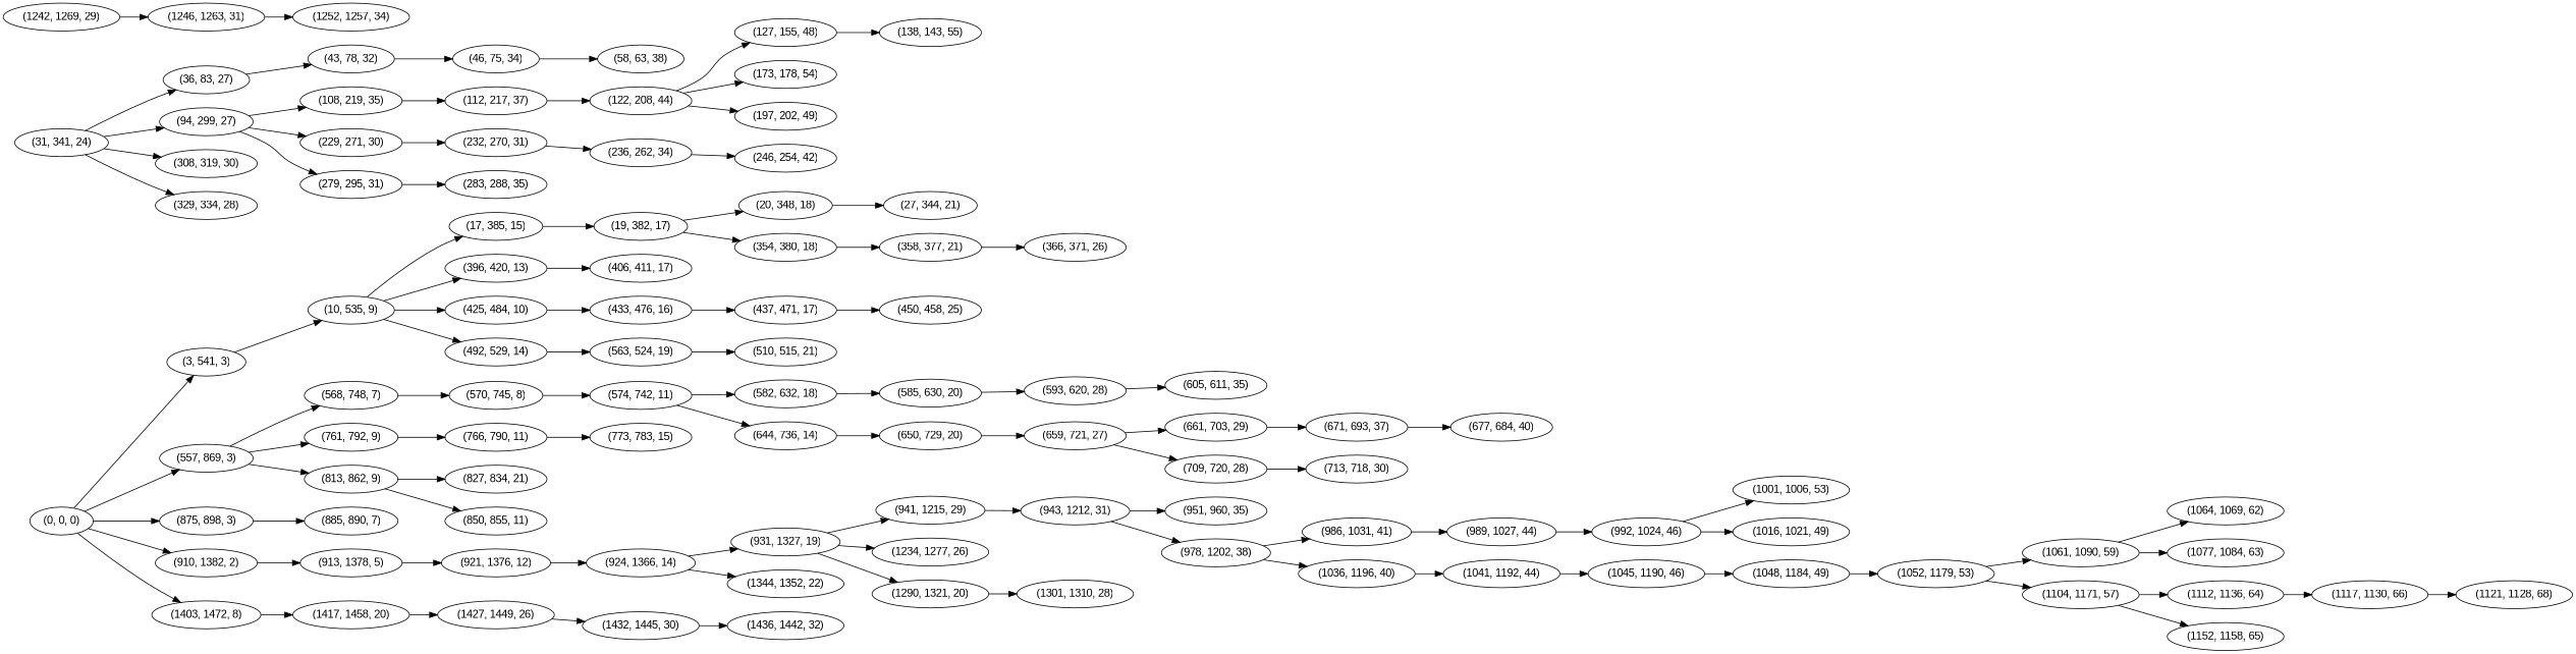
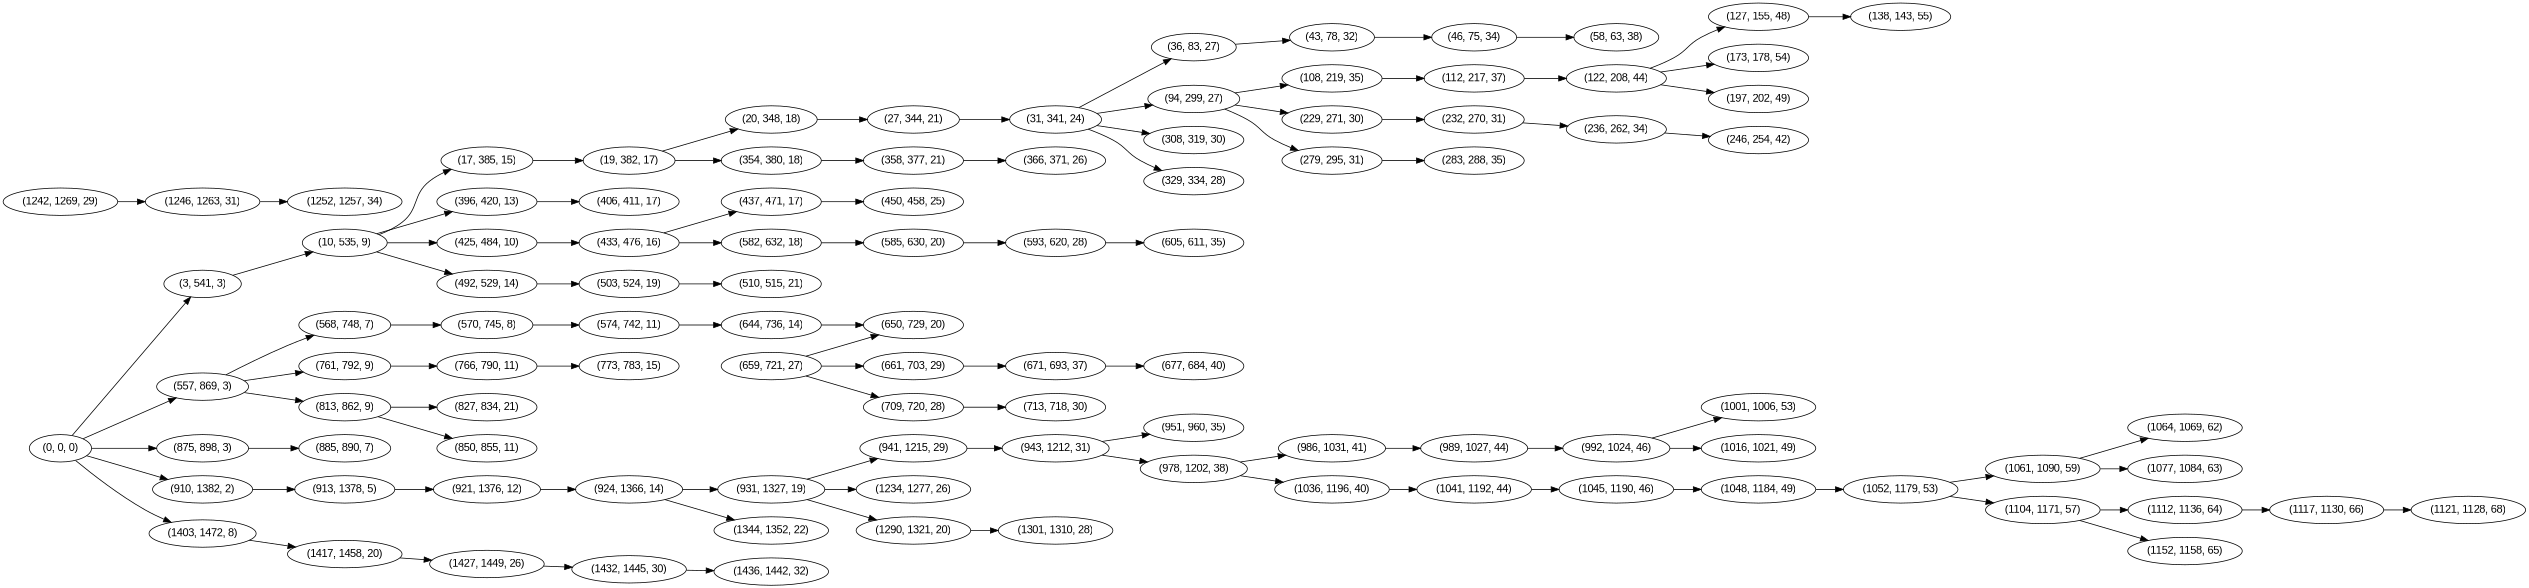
  digraph {
    fontname="Liberation Sans"
    rankdir=LR
    node [fontname="Liberation Sans"]
    edge [fontname="Liberation Sans"]
    "(0, 0, 0)"
    "(3, 541, 3)"
    "(557, 869, 3)"
    "(875, 898, 3)"
    "(910, 1382, 2)"
    "(1403, 1472, 8)"
    "(10, 535, 9)"
    "(568, 748, 7)"
    "(761, 792, 9)"
    "(813, 862, 9)"
    "(885, 890, 7)"
    "(913, 1378, 5)"
    "(1417, 1458, 20)"
    "(17, 385, 15)"
    "(396, 420, 13)"
    "(425, 484, 10)"
    "(492, 529, 14)"
    "(19, 382, 17)"
    "(406, 411, 17)"
    "(433, 476, 16)"
-   "(503, 524, 19)" [label="(563, 524, 19)"]
+   "(503, 524, 19)"
    "(20, 348, 18)"
    "(354, 380, 18)"
    "(27, 344, 21)"
    "(358, 377, 21)"
    "(31, 341, 24)"
    "(36, 83, 27)"
    "(94, 299, 27)"
    "(308, 319, 30)"
    "(329, 334, 28)"
    "(43, 78, 32)"
    "(108, 219, 35)"
    "(229, 271, 30)"
    "(279, 295, 31)"
    "(46, 75, 34)"
    "(58, 63, 38)"
    "(112, 217, 37)"
    "(232, 270, 31)"
    "(283, 288, 35)"
    "(122, 208, 44)"
    "(127, 155, 48)"
    "(173, 178, 54)"
    "(197, 202, 49)"
    "(138, 143, 55)"
    "(236, 262, 34)"
    "(246, 254, 42)"
    "(366, 371, 26)"
    "(437, 471, 17)"
    "(450, 458, 25)"
    "(510, 515, 21)"
    "(570, 745, 8)"
    "(766, 790, 11)"
    "(827, 834, 21)"
    "(850, 855, 11)"
    "(574, 742, 11)"
    "(582, 632, 18)"
    "(644, 736, 14)"
    "(585, 630, 20)"
    "(650, 729, 20)"
    "(593, 620, 28)"
    "(605, 611, 35)"
    "(659, 721, 27)"
    "(661, 703, 29)"
    "(709, 720, 28)"
    "(671, 693, 37)"
    "(713, 718, 30)"
    "(677, 684, 40)"
    "(773, 783, 15)"
    n69 [label="(921, 1376, 12)"]
    "(924, 1366, 14)"
    "(931, 1327, 19)"
    "(1344, 1352, 22)"
    "(941, 1215, 29)"
    "(1234, 1277, 26)"
    "(1290, 1321, 20)"
    "(943, 1212, 31)"
    "(1301, 1310, 28)"
    "(951, 960, 35)"
    "(978, 1202, 38)"
    "(986, 1031, 41)"
    "(1036, 1196, 40)"
    "(989, 1027, 44)"
    "(1041, 1192, 44)"
    "(992, 1024, 46)"
    "(1001, 1006, 53)"
    "(1016, 1021, 49)"
    "(1045, 1190, 46)"
    "(1048, 1184, 49)"
    "(1052, 1179, 53)"
    "(1061, 1090, 59)"
    "(1104, 1171, 57)"
    "(1064, 1069, 62)"
    "(1077, 1084, 63)"
    "(1112, 1136, 64)"
    "(1152, 1158, 65)"
    "(1117, 1130, 66)"
    "(1121, 1128, 68)"
    "(1242, 1269, 29)"
    "(1246, 1263, 31)"
    "(1252, 1257, 34)"
    "(1427, 1449, 26)"
    "(1432, 1445, 30)"
    "(1436, 1442, 32)"
    "(0, 0, 0)" -> "(3, 541, 3)"
    "(0, 0, 0)" -> "(557, 869, 3)"
    "(0, 0, 0)" -> "(875, 898, 3)"
    "(0, 0, 0)" -> "(910, 1382, 2)"
    "(0, 0, 0)" -> "(1403, 1472, 8)"
    "(3, 541, 3)" -> "(10, 535, 9)"
    "(557, 869, 3)" -> "(568, 748, 7)"
    "(557, 869, 3)" -> "(761, 792, 9)"
    "(557, 869, 3)" -> "(813, 862, 9)"
    "(875, 898, 3)" -> "(885, 890, 7)"
    "(910, 1382, 2)" -> "(913, 1378, 5)"
    "(1403, 1472, 8)" -> "(1417, 1458, 20)"
    "(10, 535, 9)" -> "(17, 385, 15)"
    "(10, 535, 9)" -> "(396, 420, 13)"
    "(10, 535, 9)" -> "(425, 484, 10)"
    "(10, 535, 9)" -> "(492, 529, 14)"
    "(568, 748, 7)" -> "(570, 745, 8)"
    "(761, 792, 9)" -> "(766, 790, 11)"
    "(813, 862, 9)" -> "(827, 834, 21)"
    "(813, 862, 9)" -> "(850, 855, 11)"
    "(913, 1378, 5)" -> n69
    "(1417, 1458, 20)" -> "(1427, 1449, 26)"
    "(17, 385, 15)" -> "(19, 382, 17)"
    "(396, 420, 13)" -> "(406, 411, 17)"
    "(425, 484, 10)" -> "(433, 476, 16)"
    "(492, 529, 14)" -> "(503, 524, 19)"
    "(19, 382, 17)" -> "(20, 348, 18)"
    "(19, 382, 17)" -> "(354, 380, 18)"
    "(433, 476, 16)" -> "(437, 471, 17)"
    "(503, 524, 19)" -> "(510, 515, 21)"
    "(20, 348, 18)" -> "(27, 344, 21)"
    "(354, 380, 18)" -> "(358, 377, 21)"
+   "(27, 344, 21)" -> "(31, 341, 24)"
    "(358, 377, 21)" -> "(366, 371, 26)"
    "(31, 341, 24)" -> "(36, 83, 27)"
    "(31, 341, 24)" -> "(94, 299, 27)"
    "(31, 341, 24)" -> "(308, 319, 30)"
    "(31, 341, 24)" -> "(329, 334, 28)"
    "(36, 83, 27)" -> "(43, 78, 32)"
    "(94, 299, 27)" -> "(108, 219, 35)"
    "(94, 299, 27)" -> "(229, 271, 30)"
    "(94, 299, 27)" -> "(279, 295, 31)"
    "(43, 78, 32)" -> "(46, 75, 34)"
    "(108, 219, 35)" -> "(112, 217, 37)"
    "(229, 271, 30)" -> "(232, 270, 31)"
    "(279, 295, 31)" -> "(283, 288, 35)"
    "(46, 75, 34)" -> "(58, 63, 38)"
    "(112, 217, 37)" -> "(122, 208, 44)"
    "(232, 270, 31)" -> "(236, 262, 34)"
    "(122, 208, 44)" -> "(127, 155, 48)"
    "(122, 208, 44)" -> "(173, 178, 54)"
    "(122, 208, 44)" -> "(197, 202, 49)"
    "(127, 155, 48)" -> "(138, 143, 55)"
    "(236, 262, 34)" -> "(246, 254, 42)"
    "(437, 471, 17)" -> "(450, 458, 25)"
    "(570, 745, 8)" -> "(574, 742, 11)"
    "(766, 790, 11)" -> "(773, 783, 15)"
-   "(574, 742, 11)" -> "(582, 632, 18)"
+   "(433, 476, 16)" -> "(582, 632, 18)"
    "(574, 742, 11)" -> "(644, 736, 14)"
    "(582, 632, 18)" -> "(585, 630, 20)"
    "(644, 736, 14)" -> "(650, 729, 20)"
    "(585, 630, 20)" -> "(593, 620, 28)"
-   "(650, 729, 20)" -> "(659, 721, 27)"
+   "(659, 721, 27)" -> "(650, 729, 20)"
    "(593, 620, 28)" -> "(605, 611, 35)"
    "(659, 721, 27)" -> "(661, 703, 29)"
    "(659, 721, 27)" -> "(709, 720, 28)"
    "(661, 703, 29)" -> "(671, 693, 37)"
    "(709, 720, 28)" -> "(713, 718, 30)"
    "(671, 693, 37)" -> "(677, 684, 40)"
    n69 -> "(924, 1366, 14)"
    "(924, 1366, 14)" -> "(931, 1327, 19)"
    "(924, 1366, 14)" -> "(1344, 1352, 22)"
    "(931, 1327, 19)" -> "(941, 1215, 29)"
    "(931, 1327, 19)" -> "(1234, 1277, 26)"
    "(931, 1327, 19)" -> "(1290, 1321, 20)"
    "(941, 1215, 29)" -> "(943, 1212, 31)"
    "(1290, 1321, 20)" -> "(1301, 1310, 28)"
    "(943, 1212, 31)" -> "(951, 960, 35)"
    "(943, 1212, 31)" -> "(978, 1202, 38)"
    "(978, 1202, 38)" -> "(986, 1031, 41)"
    "(978, 1202, 38)" -> "(1036, 1196, 40)"
    "(986, 1031, 41)" -> "(989, 1027, 44)"
    "(1036, 1196, 40)" -> "(1041, 1192, 44)"
    "(989, 1027, 44)" -> "(992, 1024, 46)"
    "(1041, 1192, 44)" -> "(1045, 1190, 46)"
    "(992, 1024, 46)" -> "(1001, 1006, 53)"
    "(992, 1024, 46)" -> "(1016, 1021, 49)"
    "(1045, 1190, 46)" -> "(1048, 1184, 49)"
    "(1048, 1184, 49)" -> "(1052, 1179, 53)"
    "(1052, 1179, 53)" -> "(1061, 1090, 59)"
    "(1052, 1179, 53)" -> "(1104, 1171, 57)"
    "(1061, 1090, 59)" -> "(1064, 1069, 62)"
    "(1061, 1090, 59)" -> "(1077, 1084, 63)"
    "(1104, 1171, 57)" -> "(1112, 1136, 64)"
    "(1104, 1171, 57)" -> "(1152, 1158, 65)"
    "(1112, 1136, 64)" -> "(1117, 1130, 66)"
    "(1117, 1130, 66)" -> "(1121, 1128, 68)"
    "(1242, 1269, 29)" -> "(1246, 1263, 31)"
    "(1246, 1263, 31)" -> "(1252, 1257, 34)"
    "(1427, 1449, 26)" -> "(1432, 1445, 30)"
    "(1432, 1445, 30)" -> "(1436, 1442, 32)"
  }
